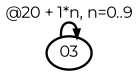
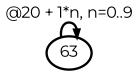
  digraph {
    rankdir=LR
    fontname=Montserrat
-   03 [fontsize=20 penwidth=3 shape=oval style=rounded fontname=Montserrat]
+   03 [fontsize=20 penwidth=3 shape=oval style=rounded fontname=Montserrat label=63]
    03 -> 03 [arrowsize=1 color=black fontsize=20 label="@20 + 1*n, n=0..9" penwidth=3 style=bold fontname=Montserrat]
  }
